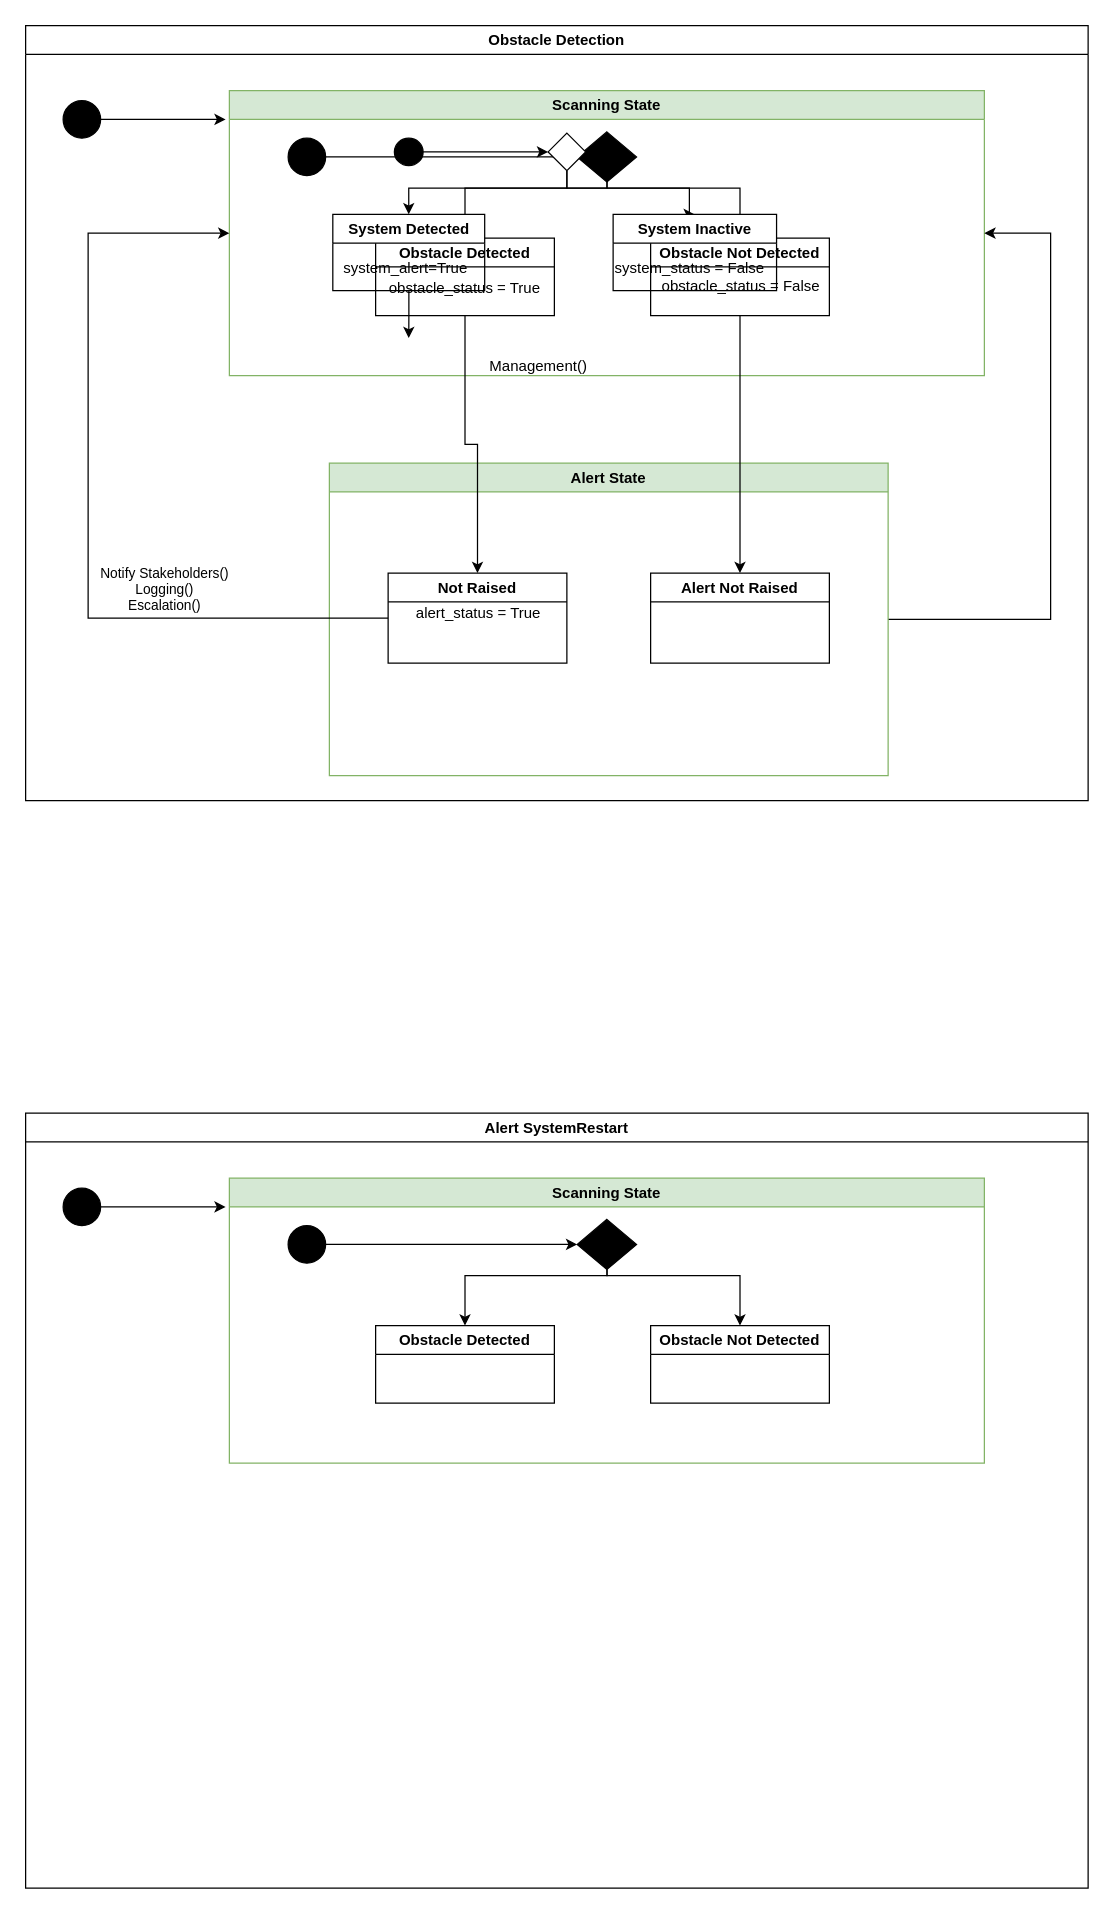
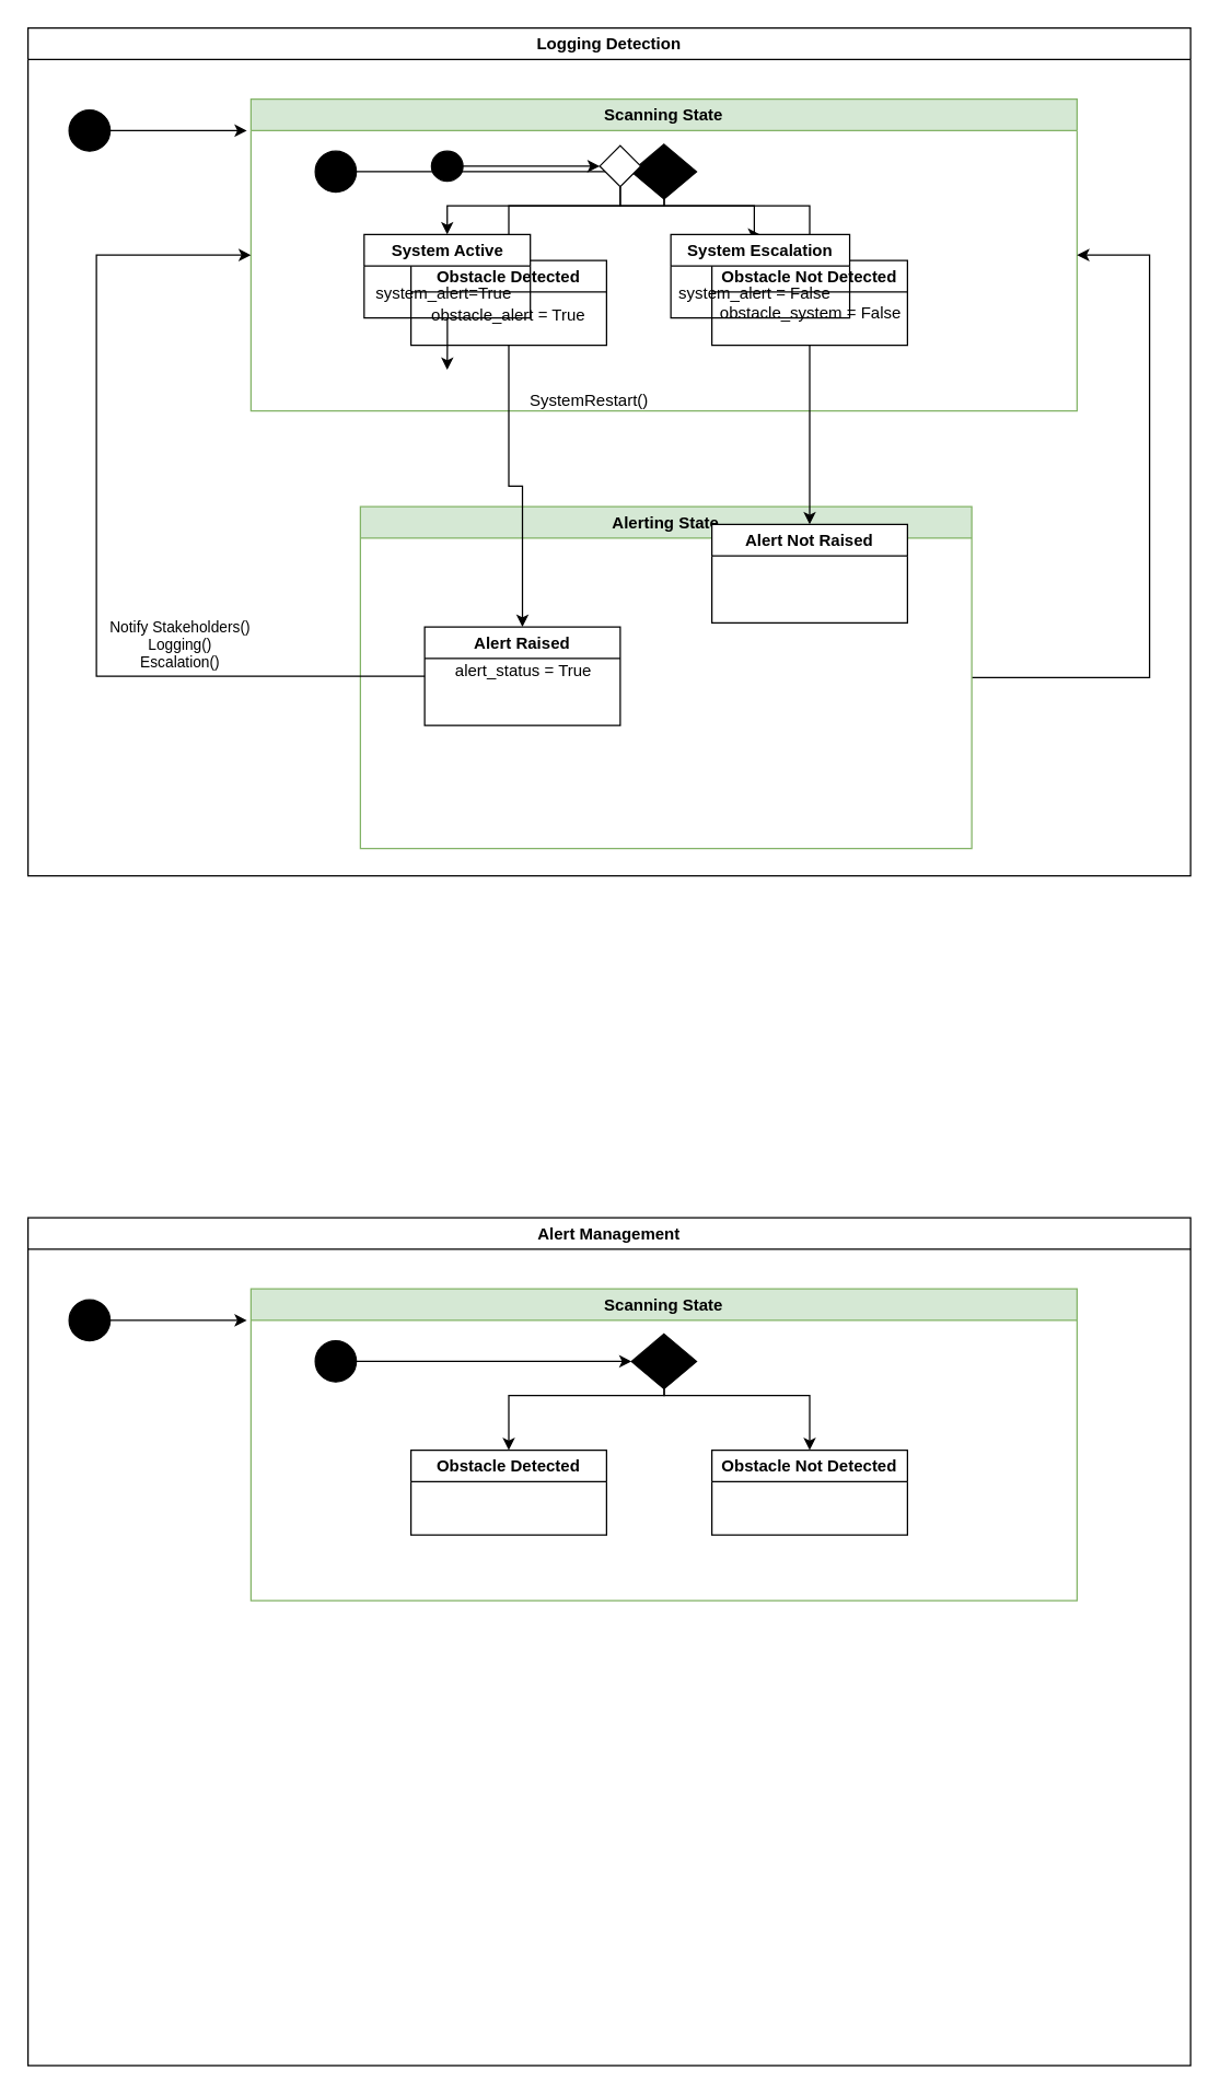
  <mxCell id="0" />
  <mxCell id="1" parent="0" />
- <mxCell id="2" value="Obstacle Detection" style="swimlane;whiteSpace=wrap;html=1;swimlaneFillColor=none;" vertex="1" parent="1"><mxGeometry x="20" y="20" width="850" height="620" as="geometry" /></mxCell>
+ <mxCell id="2" value="Logging Detection" style="swimlane;whiteSpace=wrap;html=1;swimlaneFillColor=none;" vertex="1" parent="1"><mxGeometry x="20" y="20" width="850" height="620" as="geometry" /></mxCell>
  <mxCell id="3" value="Scanning State" style="swimlane;whiteSpace=wrap;html=1;fillColor=#d5e8d4;strokeColor=#82b366;" vertex="1" parent="2"><mxGeometry x="163" y="52" width="604" height="228" as="geometry"><mxRectangle x="163" y="52" width="120" height="30" as="alternateBounds" /></mxGeometry></mxCell>
  <mxCell id="4" style="edgeStyle=orthogonalEdgeStyle;rounded=0;orthogonalLoop=1;jettySize=auto;html=1;entryX=0;entryY=0.5;entryDx=0;entryDy=0;" edge="1" parent="3" source="6" target="12"><mxGeometry relative="1" as="geometry" /></mxCell>
  <mxCell id="5" style="edgeStyle=orthogonalEdgeStyle;rounded=0;orthogonalLoop=1;jettySize=auto;html=1;exitX=1;exitY=0.5;exitDx=0;exitDy=0;entryX=0;entryY=0.5;entryDx=0;entryDy=0;" edge="1" parent="3" source="7" target="13"><mxGeometry relative="1" as="geometry" /></mxCell>
  <mxCell id="6" value="" style="ellipse;fillColor=strokeColor;html=1;" vertex="1" parent="3"><mxGeometry x="47" y="38" width="30" height="30" as="geometry" /></mxCell>
  <mxCell id="7" value="" style="ellipse;fillColor=strokeColor;html=1;" vertex="1" parent="3"><mxGeometry x="132" y="38" width="23" height="22" as="geometry" /></mxCell>
  <mxCell id="8" style="edgeStyle=orthogonalEdgeStyle;rounded=0;orthogonalLoop=1;jettySize=auto;html=1;entryX=0.5;entryY=0;entryDx=0;entryDy=0;" edge="1" parent="3" source="12" target="14"><mxGeometry relative="1" as="geometry"><Array as="points"><mxPoint x="302" y="78" /><mxPoint x="189" y="78" /><mxPoint x="189" y="118" /></Array></mxGeometry></mxCell>
  <mxCell id="9" style="edgeStyle=orthogonalEdgeStyle;rounded=0;orthogonalLoop=1;jettySize=auto;html=1;entryX=0.5;entryY=0;entryDx=0;entryDy=0;" edge="1" parent="3" source="13" target="17"><mxGeometry relative="1" as="geometry"><Array as="points"><mxPoint x="270" y="78" /><mxPoint x="143" y="78" /></Array></mxGeometry></mxCell>
  <mxCell id="10" style="edgeStyle=orthogonalEdgeStyle;rounded=0;orthogonalLoop=1;jettySize=auto;html=1;entryX=0.5;entryY=0;entryDx=0;entryDy=0;" edge="1" parent="3" source="12" target="16"><mxGeometry relative="1" as="geometry"><Array as="points"><mxPoint x="302" y="78" /><mxPoint x="409" y="78" /><mxPoint x="409" y="118" /></Array></mxGeometry></mxCell>
  <mxCell id="11" style="edgeStyle=orthogonalEdgeStyle;rounded=0;orthogonalLoop=1;jettySize=auto;html=1;entryX=0.5;entryY=0;entryDx=0;entryDy=0;" edge="1" parent="3" source="13" target="19"><mxGeometry relative="1" as="geometry"><Array as="points"><mxPoint x="270" y="78" /><mxPoint x="368" y="78" /></Array></mxGeometry></mxCell>
  <mxCell id="12" value="" style="rhombus;fillColor=#000000;" vertex="1" parent="3"><mxGeometry x="278.25" y="33" width="47.5" height="40" as="geometry" /></mxCell>
  <mxCell id="13" value="" style="rhombus;" vertex="1" parent="3"><mxGeometry x="255" y="34" width="30" height="30" as="geometry" /></mxCell>
  <mxCell id="14" value="Obstacle Detected" style="swimlane;whiteSpace=wrap;html=1;" vertex="1" parent="3"><mxGeometry x="117" y="118" width="143" height="62" as="geometry" /></mxCell>
  <mxCell id="15" style="edgeStyle=orthogonalEdgeStyle;rounded=0;orthogonalLoop=1;jettySize=auto;html=1;" edge="1" parent="3" source="17"><mxGeometry relative="1" as="geometry"><mxPoint x="143.5" y="198" as="targetPoint" /></mxGeometry></mxCell>
  <mxCell id="16" value="Obstacle Not Detected" style="swimlane;whiteSpace=wrap;html=1;" vertex="1" parent="3"><mxGeometry x="337" y="118" width="143" height="62" as="geometry" /></mxCell>
- <mxCell id="17" value="System Detected" style="swimlane;whiteSpace=wrap;html=1;" vertex="1" parent="3"><mxGeometry x="82.75" y="99" width="121.5" height="61" as="geometry" /></mxCell>
+ <mxCell id="17" value="System Active" style="swimlane;whiteSpace=wrap;html=1;" vertex="1" parent="3"><mxGeometry x="82.75" y="99" width="121.5" height="61" as="geometry" /></mxCell>
  <mxCell id="18" value="&amp;nbsp; &amp;nbsp; system_alert=True" style="text;html=1;align=center;verticalAlign=middle;resizable=0;points=[];autosize=1;strokeColor=none;fillColor=none;" vertex="1" parent="17"><mxGeometry x="-18.5" y="27.5" width="140" height="30" as="geometry" /></mxCell>
- <mxCell id="19" value="System Inactive" style="swimlane;whiteSpace=wrap;html=1;" vertex="1" parent="3"><mxGeometry x="307" y="99" width="130.75" height="61" as="geometry" /></mxCell>
- <mxCell id="20" value="system_status = False" style="text;html=1;align=center;verticalAlign=middle;resizable=0;points=[];autosize=1;strokeColor=none;fillColor=none;" vertex="1" parent="19"><mxGeometry x="-9.25" y="27.5" width="140" height="30" as="geometry" /></mxCell>
+ <mxCell id="19" value="System Escalation" style="swimlane;whiteSpace=wrap;html=1;" vertex="1" parent="3"><mxGeometry x="307" y="99" width="130.75" height="61" as="geometry" /></mxCell>
+ <mxCell id="20" value="system_alert = False" style="text;html=1;align=center;verticalAlign=middle;resizable=0;points=[];autosize=1;strokeColor=none;fillColor=none;" vertex="1" parent="19"><mxGeometry x="-9.25" y="27.5" width="140" height="30" as="geometry" /></mxCell>
  <mxCell id="21" value="" style="ellipse;fillColor=strokeColor;html=1;" vertex="1" parent="2"><mxGeometry x="30" y="60" width="30" height="30" as="geometry" /></mxCell>
  <mxCell id="22" style="edgeStyle=orthogonalEdgeStyle;rounded=0;orthogonalLoop=1;jettySize=auto;html=1;" edge="1" parent="2" source="21"><mxGeometry relative="1" as="geometry"><mxPoint x="160" y="75" as="targetPoint" /></mxGeometry></mxCell>
- <mxCell id="23" value="obstacle_status = True" style="text;html=1;align=center;verticalAlign=middle;resizable=0;points=[];autosize=1;strokeColor=none;fillColor=none;" vertex="1" parent="1"><mxGeometry x="301" y="215" width="140" height="30" as="geometry" /></mxCell>
- <mxCell id="24" value="Management()" style="text;html=1;align=center;verticalAlign=middle;resizable=0;points=[];autosize=1;strokeColor=none;fillColor=none;" vertex="1" parent="1"><mxGeometry x="375" y="278" width="110" height="30" as="geometry" /></mxCell>
- <mxCell id="25" value="obstacle_status = False" style="text;html=1;align=center;verticalAlign=middle;resizable=0;points=[];autosize=1;strokeColor=none;fillColor=none;" vertex="1" parent="1"><mxGeometry x="517" y="214" width="150" height="30" as="geometry" /></mxCell>
+ <mxCell id="23" value="obstacle_alert = True" style="text;html=1;align=center;verticalAlign=middle;resizable=0;points=[];autosize=1;strokeColor=none;fillColor=none;" vertex="1" parent="1"><mxGeometry x="301" y="215" width="140" height="30" as="geometry" /></mxCell>
+ <mxCell id="24" value="SystemRestart()" style="text;html=1;align=center;verticalAlign=middle;resizable=0;points=[];autosize=1;strokeColor=none;fillColor=none;" vertex="1" parent="1"><mxGeometry x="375" y="278" width="110" height="30" as="geometry" /></mxCell>
+ <mxCell id="25" value="obstacle_system = False" style="text;html=1;align=center;verticalAlign=middle;resizable=0;points=[];autosize=1;strokeColor=none;fillColor=none;" vertex="1" parent="1"><mxGeometry x="517" y="214" width="150" height="30" as="geometry" /></mxCell>
  <mxCell id="26" style="edgeStyle=orthogonalEdgeStyle;rounded=0;orthogonalLoop=1;jettySize=auto;html=1;exitX=1;exitY=0.5;exitDx=0;exitDy=0;entryX=1;entryY=0.5;entryDx=0;entryDy=0;" edge="1" parent="1" source="27" target="3"><mxGeometry relative="1" as="geometry"><Array as="points"><mxPoint x="840" y="495" /><mxPoint x="840" y="186" /></Array></mxGeometry></mxCell>
- <mxCell id="27" value="Alert State" style="swimlane;whiteSpace=wrap;html=1;fillColor=#d5e8d4;strokeColor=#82b366;swimlaneFillColor=none;" vertex="1" parent="1"><mxGeometry x="263" y="370" width="447" height="250" as="geometry" /></mxCell>
- <mxCell id="28" value="Not Raised" style="swimlane;whiteSpace=wrap;html=1;" vertex="1" parent="27"><mxGeometry x="47" y="88" width="143" height="72" as="geometry" /></mxCell>
+ <mxCell id="27" value="Alerting State" style="swimlane;whiteSpace=wrap;html=1;fillColor=#d5e8d4;strokeColor=#82b366;swimlaneFillColor=none;" vertex="1" parent="1"><mxGeometry x="263" y="370" width="447" height="250" as="geometry" /></mxCell>
+ <mxCell id="28" value="Alert Raised" style="swimlane;whiteSpace=wrap;html=1;" vertex="1" parent="27"><mxGeometry x="47" y="88" width="143" height="72" as="geometry" /></mxCell>
  <mxCell id="29" value="alert_status = True" style="text;html=1;align=center;verticalAlign=middle;resizable=0;points=[];autosize=1;strokeColor=none;fillColor=none;" vertex="1" parent="28"><mxGeometry x="11.5" y="17" width="120" height="30" as="geometry" /></mxCell>
- <mxCell id="30" value="Alert Not Raised" style="swimlane;whiteSpace=wrap;html=1;" vertex="1" parent="27"><mxGeometry x="257" y="88" width="143" height="72" as="geometry" /></mxCell>
+ <mxCell id="30" value="Alert Not Raised" style="swimlane;whiteSpace=wrap;html=1;" vertex="1" parent="27"><mxGeometry x="257" y="13" width="143" height="72" as="geometry" /></mxCell>
  <mxCell id="31" style="edgeStyle=orthogonalEdgeStyle;rounded=0;orthogonalLoop=1;jettySize=auto;html=1;entryX=0.5;entryY=0;entryDx=0;entryDy=0;" edge="1" parent="1" source="14" target="28"><mxGeometry relative="1" as="geometry" /></mxCell>
  <mxCell id="32" style="edgeStyle=orthogonalEdgeStyle;rounded=0;orthogonalLoop=1;jettySize=auto;html=1;exitX=0.5;exitY=1;exitDx=0;exitDy=0;entryX=0.5;entryY=0;entryDx=0;entryDy=0;" edge="1" parent="1" source="16" target="30"><mxGeometry relative="1" as="geometry" /></mxCell>
  <mxCell id="33" style="edgeStyle=orthogonalEdgeStyle;rounded=0;orthogonalLoop=1;jettySize=auto;html=1;exitX=0;exitY=0.5;exitDx=0;exitDy=0;entryX=0;entryY=0.5;entryDx=0;entryDy=0;" edge="1" parent="1" source="28" target="3"><mxGeometry relative="1" as="geometry"><Array as="points"><mxPoint x="70" y="494" /><mxPoint x="70" y="186" /></Array></mxGeometry></mxCell>
  <mxCell id="34" value="Notify Stakeholders()&lt;div&gt;Logging()&lt;/div&gt;&lt;div&gt;Escalation()&lt;/div&gt;" style="edgeLabel;html=1;align=center;verticalAlign=middle;resizable=0;points=[];" vertex="1" connectable="0" parent="33"><mxGeometry x="-0.361" y="-4" relative="1" as="geometry"><mxPoint x="31" y="-20" as="offset" /></mxGeometry></mxCell>
- <mxCell id="35" value="Alert SystemRestart" style="swimlane;whiteSpace=wrap;html=1;swimlaneFillColor=none;startSize=23;" vertex="1" parent="1"><mxGeometry x="20" y="890" width="850" height="620" as="geometry" /></mxCell>
+ <mxCell id="35" value="Alert Management" style="swimlane;whiteSpace=wrap;html=1;swimlaneFillColor=none;startSize=23;" vertex="1" parent="1"><mxGeometry x="20" y="890" width="850" height="620" as="geometry" /></mxCell>
  <mxCell id="36" value="Scanning State" style="swimlane;whiteSpace=wrap;html=1;fillColor=#d5e8d4;strokeColor=#82b366;" vertex="1" parent="35"><mxGeometry x="163" y="52" width="604" height="228" as="geometry"><mxRectangle x="163" y="52" width="120" height="30" as="alternateBounds" /></mxGeometry></mxCell>
  <mxCell id="37" style="edgeStyle=orthogonalEdgeStyle;rounded=0;orthogonalLoop=1;jettySize=auto;html=1;entryX=0;entryY=0.5;entryDx=0;entryDy=0;" edge="1" parent="36" source="38" target="41"><mxGeometry relative="1" as="geometry" /></mxCell>
  <mxCell id="38" value="" style="ellipse;fillColor=strokeColor;html=1;" vertex="1" parent="36"><mxGeometry x="47" y="38" width="30" height="30" as="geometry" /></mxCell>
  <mxCell id="39" style="edgeStyle=orthogonalEdgeStyle;rounded=0;orthogonalLoop=1;jettySize=auto;html=1;entryX=0.5;entryY=0;entryDx=0;entryDy=0;" edge="1" parent="36" source="41" target="42"><mxGeometry relative="1" as="geometry"><Array as="points"><mxPoint x="302" y="78" /><mxPoint x="189" y="78" /><mxPoint x="189" y="118" /></Array></mxGeometry></mxCell>
  <mxCell id="40" style="edgeStyle=orthogonalEdgeStyle;rounded=0;orthogonalLoop=1;jettySize=auto;html=1;entryX=0.5;entryY=0;entryDx=0;entryDy=0;" edge="1" parent="36" source="41" target="43"><mxGeometry relative="1" as="geometry"><Array as="points"><mxPoint x="302" y="78" /><mxPoint x="409" y="78" /><mxPoint x="409" y="118" /></Array></mxGeometry></mxCell>
  <mxCell id="41" value="" style="rhombus;fillColor=#000000;" vertex="1" parent="36"><mxGeometry x="278.25" y="33" width="47.5" height="40" as="geometry" /></mxCell>
  <mxCell id="42" value="Obstacle Detected" style="swimlane;whiteSpace=wrap;html=1;" vertex="1" parent="36"><mxGeometry x="117" y="118" width="143" height="62" as="geometry" /></mxCell>
  <mxCell id="43" value="Obstacle Not Detected" style="swimlane;whiteSpace=wrap;html=1;" vertex="1" parent="36"><mxGeometry x="337" y="118" width="143" height="62" as="geometry" /></mxCell>
  <mxCell id="44" value="" style="ellipse;fillColor=strokeColor;html=1;" vertex="1" parent="35"><mxGeometry x="30" y="60" width="30" height="30" as="geometry" /></mxCell>
  <mxCell id="45" style="edgeStyle=orthogonalEdgeStyle;rounded=0;orthogonalLoop=1;jettySize=auto;html=1;" edge="1" parent="35" source="44"><mxGeometry relative="1" as="geometry"><mxPoint x="160" y="75" as="targetPoint" /></mxGeometry></mxCell>
